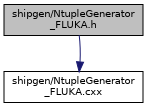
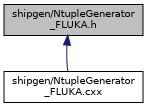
  digraph {
    node [color=black fontname=Helvetica fontsize=10 shape=record style=filled]
    n1 [fillcolor=grey75 fontcolor=black height=0.2 label="shipgen/NtupleGenerator\l_FLUKA.h" width=0.4]
    n2 [fillcolor=white height=0.2 label="shipgen/NtupleGenerator\l_FLUKA.cxx" width=0.4]
-   n2 -> n1 [color=midnightblue dir=back fontname=Helvetica fontsize=10 labelfontname=Helvetica labelfontsize=10 style=solid]
+   n1 -> n2 [color=midnightblue dir=back fontname=Helvetica fontsize=10 labelfontname=Helvetica labelfontsize=10 style=solid]
  }
